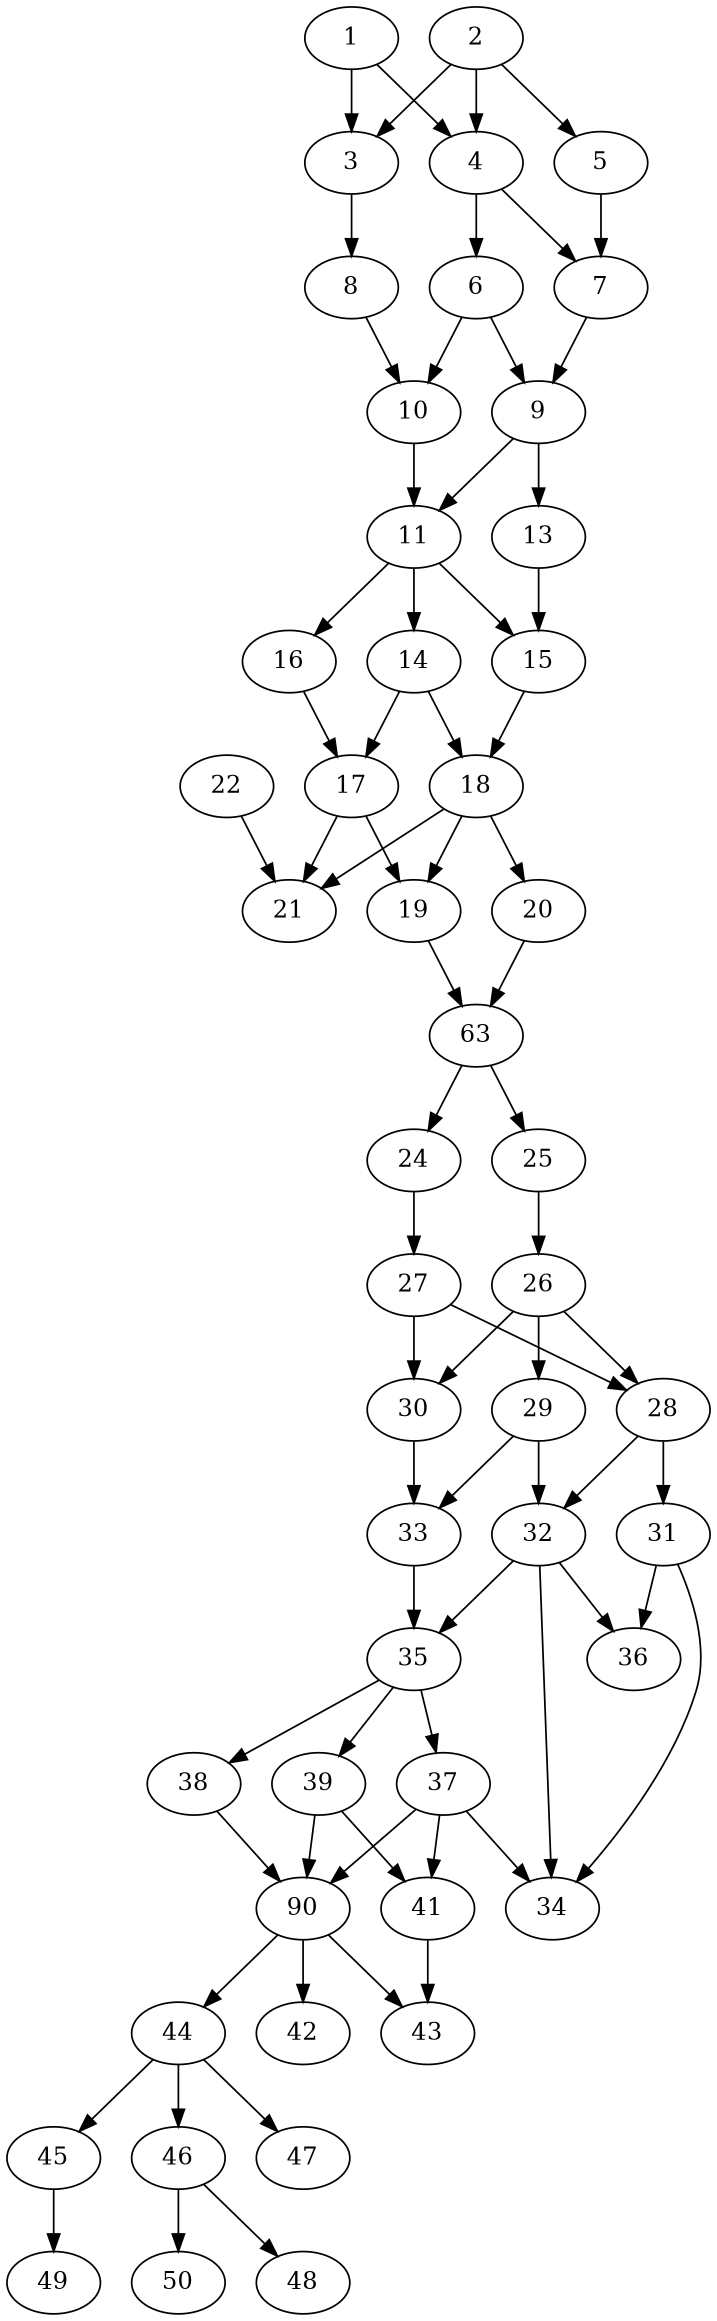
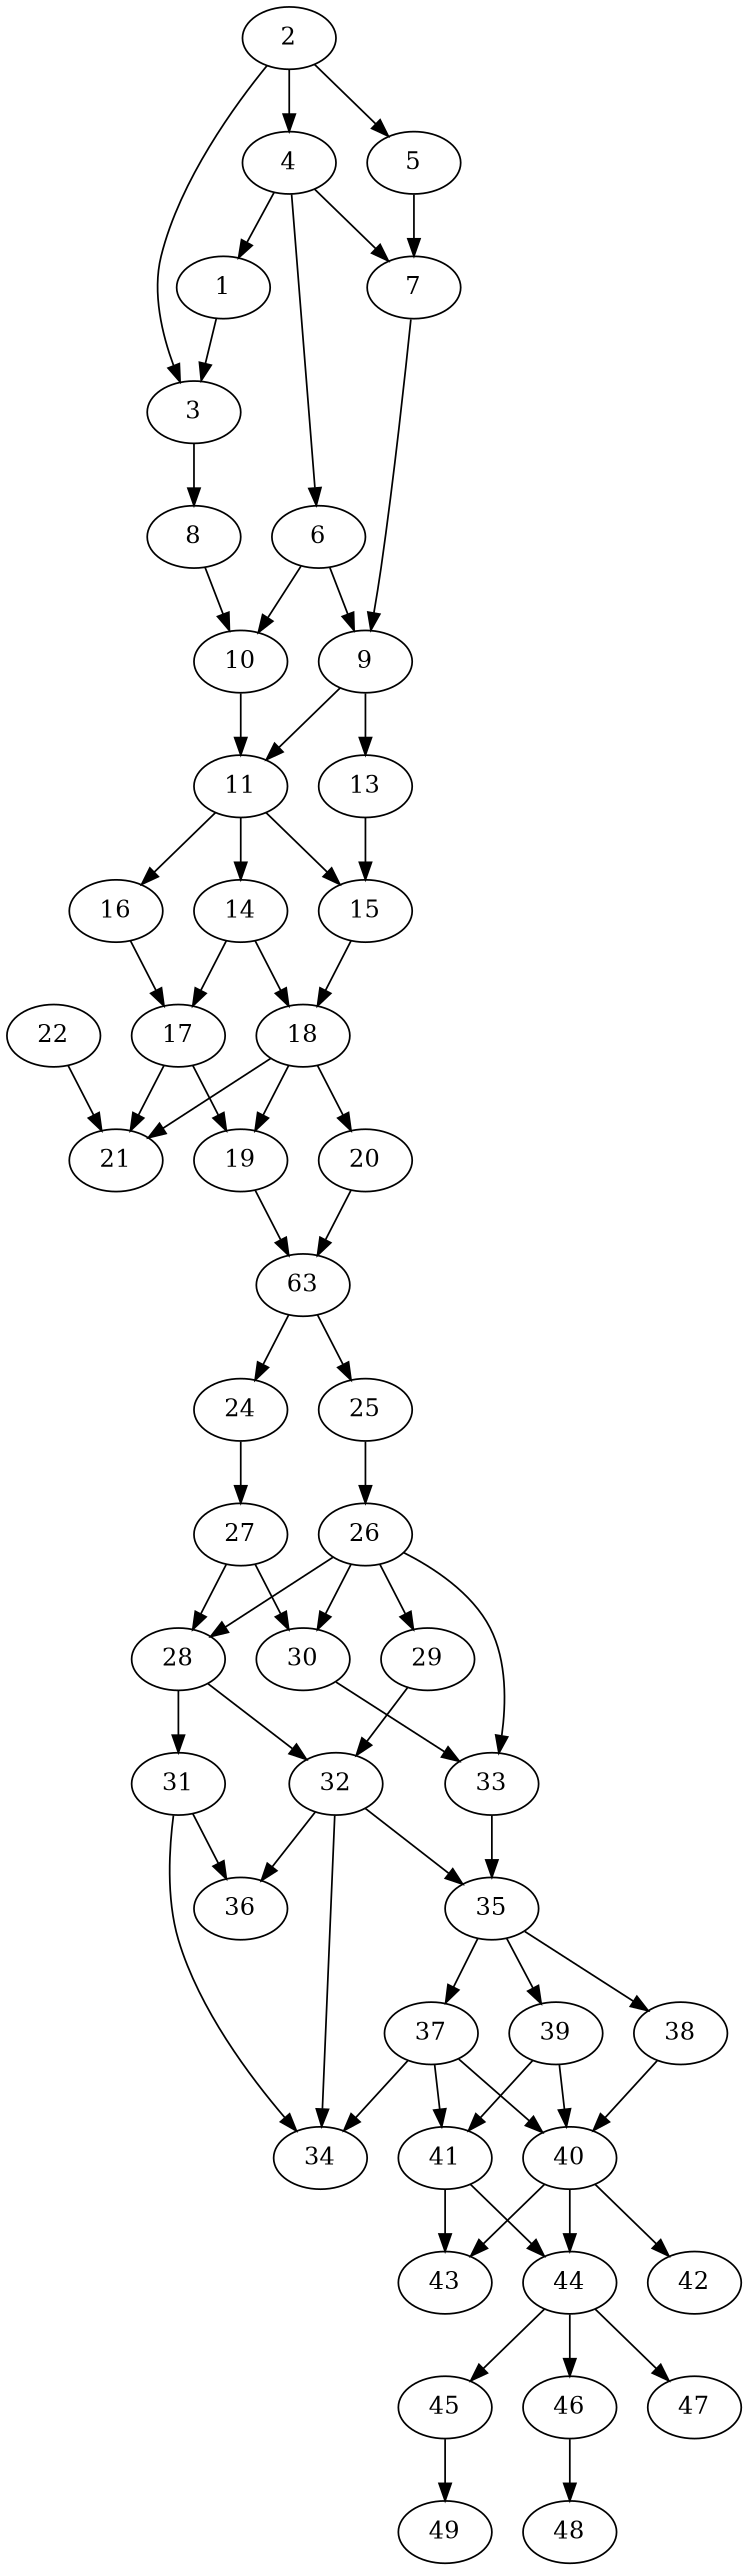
  digraph {
    node [alpha=0.07]
    1 [alpha=0.05 expect_size=36972544]
    3 [alpha=0.14 expect_size=43769856]
    4 [alpha=0.11 expect_size=28403712]
    8 [alpha=0.00 expect_size=22695936]
    6 [alpha=0.02 expect_size=45651968]
    7 [alpha=0.04 expect_size=8893440]
    10 [expect_size=32886784]
    9 [alpha=0.13 expect_size=15219712]
    2 [alpha=0.01 expect_size=20694016]
    5 [alpha=0.04 expect_size=43305984]
    11 [alpha=0.15 expect_size=32738304]
    13 [alpha=0.11 expect_size=45681664]
    14 [alpha=0.13 expect_size=30462976]
    15 [expect_size=8481792]
    16 [alpha=0.14 expect_size=17860608]
    17 [alpha=0.15 expect_size=21931008]
    18 [alpha=0.04 expect_size=31692800]
    19 [alpha=0.06 expect_size=32395264]
    21 [alpha=0.03 expect_size=32549888]
    20 [expect_size=15687680]
    n21 [alpha=0.02 expect_size=20646912 label=63]
    24 [alpha=0.10 expect_size=46663680]
    25 [alpha=0.14 expect_size=31312896]
    22 [alpha=0.04 expect_size=20433920]
    27 [alpha=0.17 expect_size=33274880]
    26 [alpha=0.15 expect_size=48050176]
    28 [expect_size=20542464]
    30 [expect_size=42964992]
    29 [alpha=0.02 expect_size=29172736]
    31 [alpha=0.05 expect_size=13396992]
    32 [alpha=0.19 expect_size=19383296]
    33 [alpha=0.11 expect_size=29191168]
    34 [alpha=0.13 expect_size=34160640]
    36 [alpha=0.05 expect_size=42764288]
    35 [alpha=0.16 expect_size=10268672]
    37 [alpha=0.01 expect_size=30498816]
    38 [alpha=0.08 expect_size=24310784]
    39 [alpha=0.06 expect_size=41653248]
-   40 [alpha=0.09 expect_size=45317120 label=90]
+   40 [alpha=0.09 expect_size=45317120]
    41 [alpha=0.04 expect_size=15759360]
    42 [alpha=0.05 expect_size=27662336]
    43 [alpha=0.12 expect_size=25893888]
    44 [alpha=0.17 expect_size=50894848]
    45 [alpha=0.13 expect_size=33511424]
    46 [alpha=0.08 expect_size=24171520]
    47 [alpha=0.14 expect_size=35492864]
    49 [alpha=0.09 expect_size=7891968]
    48 [expect_size=36977664]
-   50 [alpha=0.08 expect_size=22574080]
    1 -> 3
-   1 -> 4
+   4 -> 1
    3 -> 8
    4 -> 6
    4 -> 7
    8 -> 10
    6 -> 10
    6 -> 9
    7 -> 9
    10 -> 11
    9 -> 11
    9 -> 13
    2 -> 3
    2 -> 4
    2 -> 5
    5 -> 7
    11 -> 14
    11 -> 15
    11 -> 16
    13 -> 15
    14 -> 17
    14 -> 18
    15 -> 18
    16 -> 17
    17 -> 19
    17 -> 21
    18 -> 19
    18 -> 21
    18 -> 20
    19 -> n21
    20 -> n21
    n21 -> 24
    n21 -> 25
    24 -> 27
    25 -> 26
    22 -> 21
    27 -> 28
    27 -> 30
    26 -> 28
    26 -> 30
    26 -> 29
    28 -> 31
    28 -> 32
    30 -> 33
    29 -> 32
-   29 -> 33
+   26 -> 33
    31 -> 34
    31 -> 36
    32 -> 34
    32 -> 36
    32 -> 35
    33 -> 35
    35 -> 37
    35 -> 38
    35 -> 39
    37 -> 34
    37 -> 40
    37 -> 41
    38 -> 40
    39 -> 40
    39 -> 41
    40 -> 42
    40 -> 43
    40 -> 44
    41 -> 43
+   41 -> 44
    44 -> 45
    44 -> 46
    44 -> 47
    45 -> 49
    46 -> 48
-   46 -> 50
  }
